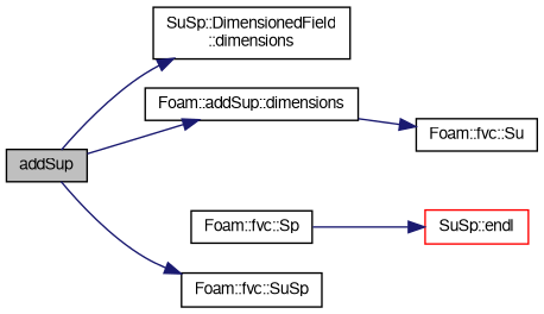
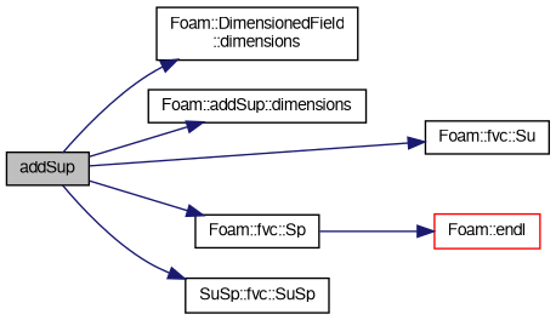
  digraph {
    rankdir=LR
    node [color=black fontname=FreeSans fontsize=10 shape=record]
    edge [color=midnightblue fontname=FreeSans fontsize=10 labelfontname=FreeSans labelfontsize=10 style=solid]
    n1 [fillcolor=grey75 fontcolor=black height=0.2 label=addSup style=filled width=0.4]
-   n2 [height=0.2 label="SuSp::DimensionedField\l::dimensions" width=0.4]
+   n2 [height=0.2 label="Foam::DimensionedField\l::dimensions" width=0.4]
    n3 [height=0.2 label="Foam::addSup::dimensions" width=0.4]
    n4 [height=0.2 label="Foam::fvc::Sp" width=0.4]
    n5 [height=0.2 label="Foam::fvc::Su" width=0.4]
-   n6 [height=0.2 label="Foam::fvc::SuSp" width=0.4]
-   n7 [color=red height=0.2 label="SuSp::endl" width=0.4]
+   n6 [height=0.2 label="SuSp::fvc::SuSp" width=0.4]
+   n7 [color=red height=0.2 label="Foam::endl" width=0.4]
    n1 -> n2
    n1 -> n3
-   n3 -> n5
+   n1 -> n4
+   n1 -> n5
    n1 -> n6
    n4 -> n7
  }
